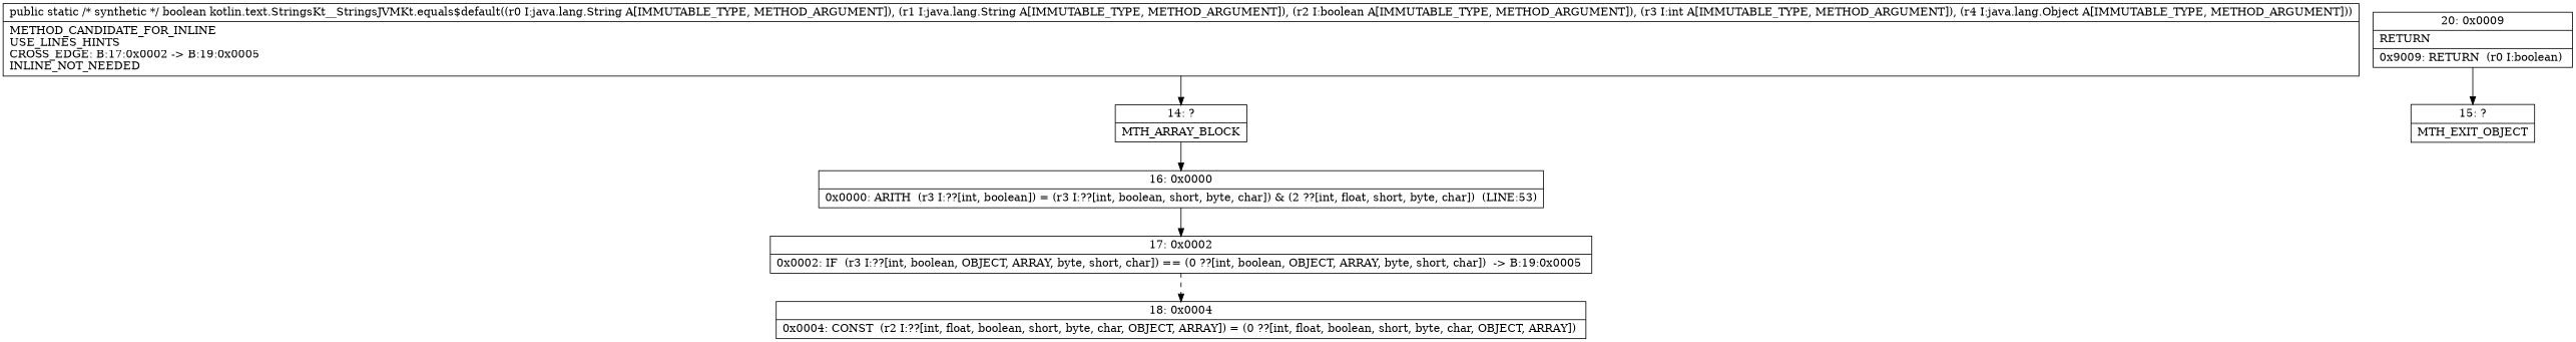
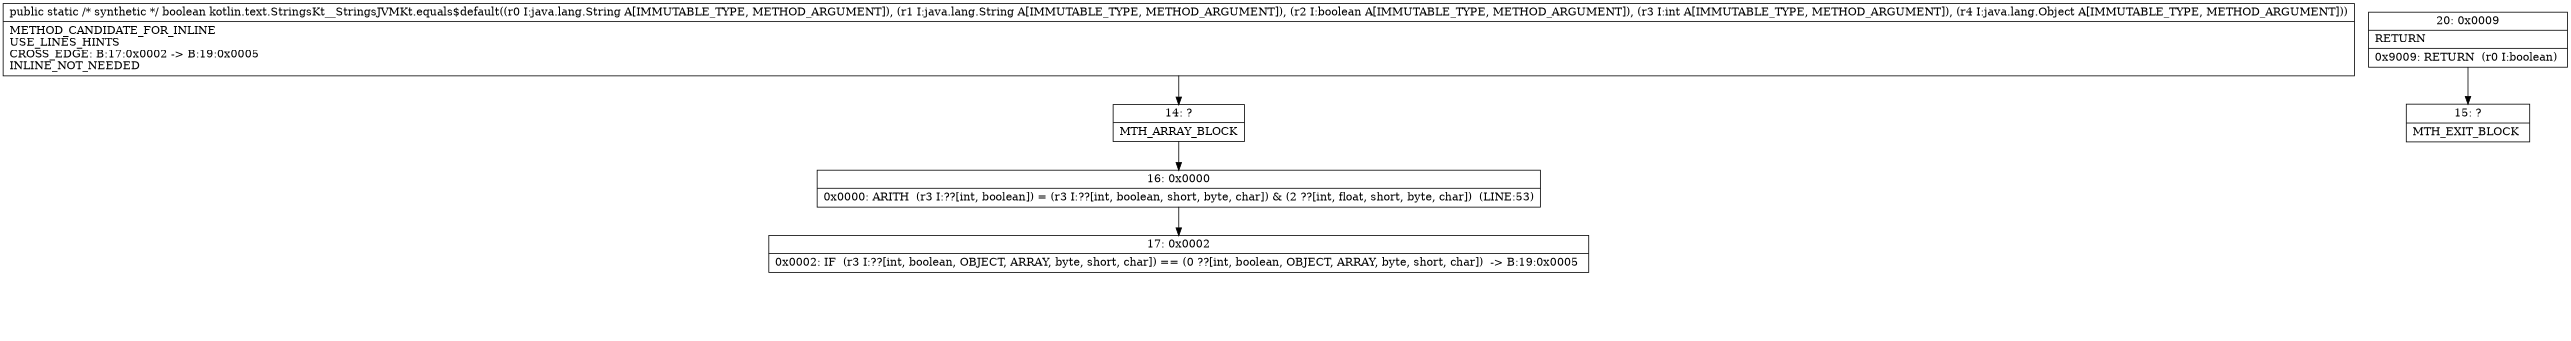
  digraph {
    node [shape=record]
    n1 [label="{14\:\ ?|MTH_ARRAY_BLOCK\l}"]
    n2 [label="{16\:\ 0x0000|0x0000: ARITH  (r3 I:??[int, boolean]) = (r3 I:??[int, boolean, short, byte, char]) & (2 ??[int, float, short, byte, char])  (LINE:53)\l}"]
    n3 [label="{17\:\ 0x0002|0x0002: IF  (r3 I:??[int, boolean, OBJECT, ARRAY, byte, short, char]) == (0 ??[int, boolean, OBJECT, ARRAY, byte, short, char])  \-\> B:19:0x0005 \l}"]
-   n4 [label="{18\:\ 0x0004|0x0004: CONST  (r2 I:??[int, float, boolean, short, byte, char, OBJECT, ARRAY]) = (0 ??[int, float, boolean, short, byte, char, OBJECT, ARRAY]) \l}"]
    n5 [label="{20\:\ 0x0009|RETURN\l|0x9009: RETURN  (r0 I:boolean) \l}"]
-   n6 [label="{15\:\ ?|MTH_EXIT_OBJECT\l}"]
+   n6 [label="{15\:\ ?|MTH_EXIT_BLOCK\l}"]
    n7 [label="{public static \/* synthetic *\/ boolean kotlin.text.StringsKt__StringsJVMKt.equals$default((r0 I:java.lang.String A[IMMUTABLE_TYPE, METHOD_ARGUMENT]), (r1 I:java.lang.String A[IMMUTABLE_TYPE, METHOD_ARGUMENT]), (r2 I:boolean A[IMMUTABLE_TYPE, METHOD_ARGUMENT]), (r3 I:int A[IMMUTABLE_TYPE, METHOD_ARGUMENT]), (r4 I:java.lang.Object A[IMMUTABLE_TYPE, METHOD_ARGUMENT]))  | METHOD_CANDIDATE_FOR_INLINE\lUSE_LINES_HINTS\lCROSS_EDGE: B:17:0x0002 \-\> B:19:0x0005\lINLINE_NOT_NEEDED\l}"]
    n1 -> n2
    n2 -> n3
-   n3 -> n4 [style=dashed]
    n5 -> n6
    n7 -> n1
  }
